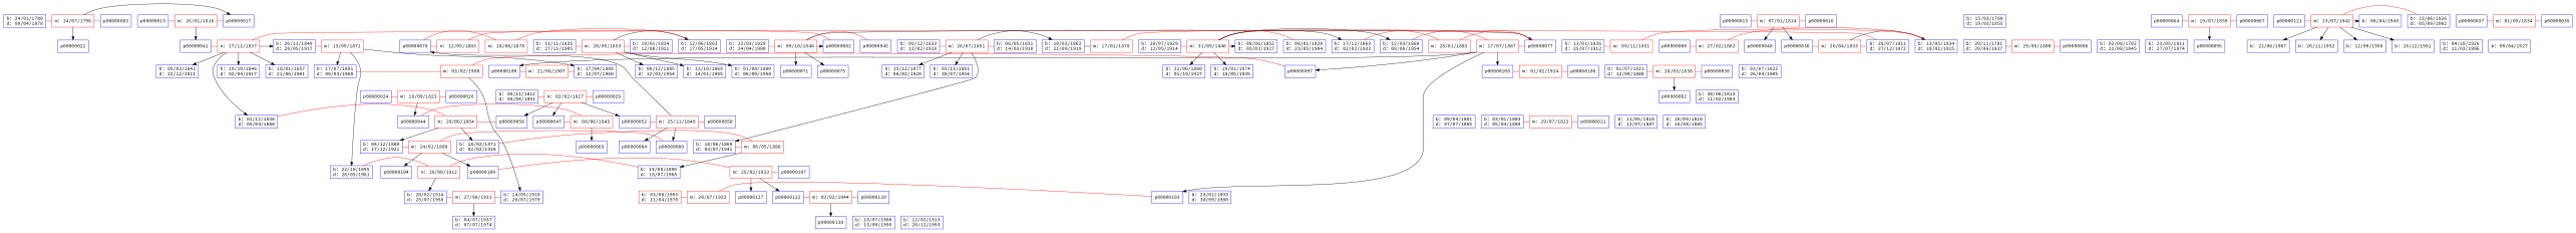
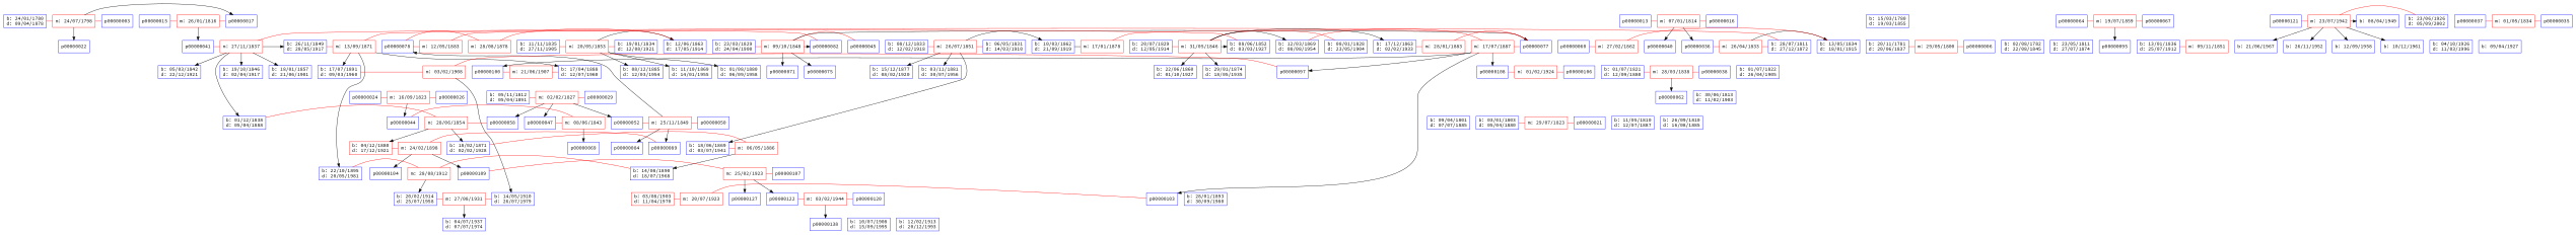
  digraph {
    fontname="Source Code Pro"
    node [color=blue fontname="Source Code Pro" shape=box style=solid]
    edge [arrowhead=none color=red fontname="Source Code Pro"]
    n1 [label="b: 24/01/1780\nd: 09/04/1878"]
    p00000017
    n3 [label="b: 15/03/1780\nd: 19/03/1855"]
    n4 [label="b: 20/11/1781\nd: 20/06/1837"]
    p00000036
    n6 [label="b: 02/08/1782\nd: 22/08/1845"]
    n7 [label="b: 09/04/1801\nd: 07/07/1885"]
    p00000044
    n9 [label="b: 03/01/1803\nd: 05/04/1880"]
    n10 [label="b: 11/05/1810\nd: 12/07/1887"]
    p00000047
    n12 [label="b: 26/09/1810\nd: 16/08/1885"]
    n13 [label="b: 23/03/1829\nd: 24/04/1900"]
    p00000078
    n15 [label="b: 23/05/1811\nd: 27/07/1874"]
    n16 [label="b: 13/05/1834\nd: 18/01/1915"]
    n17 [label="b: 28/07/1811\nd: 27/12/1872"]
    n18 [label="b: 05/11/1812\nd: 05/04/1891"]
    p00000062
    n20 [label="b: 30/06/1813\nd: 11/02/1903"]
    n21 [label="b: 01/07/1821\nd: 12/09/1880"]
    p00000071
    n23 [label="b: 01/07/1822\nd: 26/04/1905"]
    n24 [label="b: 08/01/1828\nd: 23/05/1904"]
    n25 [label="b: 08/06/1852\nd: 03/03/1927"]
    n26 [label="b: 20/07/1829\nd: 12/05/1914"]
    n27 [label="b: 06/05/1831\nd: 14/03/1910"]
    n28 [label="b: 10/03/1862\nd: 21/09/1919"]
    n29 [label="b: 08/12/1833\nd: 12/02/1918"]
    n30 [label="b: 12/06/1863\nd: 17/05/1914"]
    n31 [label="b: 19/01/1834\nd: 12/08/1921"]
    n32 [label="b: 11/11/1835\nd: 27/11/1905"]
    p00000095
    n34 [label="b: 13/01/1836\nd: 25/07/1912"]
    n35 [label="b: 28/01/1893\nd: 30/09/1980"]
    p00000122
    n37 [color=red label="b: 03/08/1903\nd: 11/04/1970"]
    n38 [label="b: 10/07/1908\nd: 15/09/1995"]
    p00000138
    n40 [label="b: 12/02/1913\nd: 20/12/1993"]
    n41 [label="b: 23/06/1926\nd: 05/09/2002"]
    n42 [label="b: 08/04/1949"]
    n43 [label="b: 21/06/1967"]
    n44 [label="b: 04/10/1926\nd: 11/03/1996"]
    n45 [label="b: 09/04/1927"]
    n46 [color=red label="m: 24/07/1798"]
    p00000003
    n48 [color=red label="m: 29/05/1800"]
    p00000006
    p00000013
    n51 [color=red label="m: 07/01/1814"]
    p00000016
    p00000015
    n54 [color=red label="m: 26/01/1816"]
    n55 [color=red label="m: 29/07/1823"]
    p00000021
    p00000024
    n58 [color=red label="m: 16/09/1823"]
    p00000026
    n60 [color=red label="m: 02/02/1827"]
    p00000029
    n62 [color=red label="m: 26/04/1833"]
    p00000041
    n64 [color=red label="m: 27/11/1837"]
    p00000037
    n66 [color=red label="m: 01/05/1834"]
    p00000035
    n68 [color=red label="m: 28/03/1838"]
    p00000038
    n70 [color=red label="m: 08/06/1843"]
    n71 [color=red label="m: 09/10/1848"]
    p00000045
    n73 [color=red label="m: 31/05/1846"]
    p00000052
    n75 [color=red label="m: 25/11/1849"]
    p00000050
    n77 [color=red label="m: 26/07/1851"]
    n78 [color=red label="m: 20/05/1853"]
    n79 [color=red label="m: 09/11/1851"]
    p00000060
    n81 [color=red label="m: 27/02/1862"]
    n82 [label="b: 01/12/1838\nd: 05/04/1888"]
    p00000058
    n84 [color=red label="m: 28/06/1854"]
    p00000064
    n86 [color=red label="m: 19/07/1859"]
    p00000067
    n88 [label="b: 26/11/1849\nd: 28/05/1917"]
    n89 [color=red label="m: 13/09/1871"]
    p00000077
    n91 [color=red label="m: 17/01/1878"]
    n92 [label="b: 17/12/1863\nd: 02/02/1933"]
    n93 [color=red label="m: 28/01/1883"]
    n94 [label="b: 12/03/1869\nd: 08/08/1954"]
    n95 [color=red label="m: 17/07/1887"]
    n96 [color=red label="m: 28/08/1878"]
    p00000082
    n98 [color=red label="m: 12/05/1883"]
    n99 [label="b: 18/02/1871\nd: 02/02/1928"]
    n100 [label="b: 18/06/1869\nd: 03/07/1941"]
    n101 [color=red label="m: 06/05/1886"]
-   n102 [label="b: 04/12/1880\nd: 17/12/1921"]
+   n102 [color=red label="b: 04/12/1880\nd: 17/12/1921"]
    p00000089
    n104 [color=red label="m: 24/02/1898"]
    n105 [label="b: 17/04/1888\nd: 12/07/1960"]
    p00000100
    n107 [color=red label="m: 21/06/1907"]
    n108 [label="b: 17/07/1891\nd: 09/03/1960"]
    p00000097
    n110 [color=red label="m: 03/02/1908"]
    n111 [label="b: 14/08/1890\nd: 18/07/1968"]
    n112 [label="b: 22/10/1895\nd: 20/05/1981"]
    n113 [color=red label="m: 28/08/1912"]
    p00000103
    n115 [color=red label="m: 20/07/1923"]
    p00000108
    n117 [color=red label="m: 01/02/1924"]
    p00000106
    p00000109
    n120 [color=red label="m: 25/02/1923"]
    p00000107
    n122 [label="b: 20/02/1914\nd: 25/07/1958"]
    n123 [label="b: 14/05/1910\nd: 26/07/1979"]
    n124 [color=red label="m: 27/08/1931"]
    n125 [color=red label="m: 03/02/1944"]
    p00000120
    p00000121
    n128 [color=red label="m: 23/07/1942"]
    p00000022
    p00000040
    n131 [label="b: 05/03/1842\nd: 22/12/1921"]
    n132 [label="b: 19/10/1846\nd: 02/04/1917"]
    n133 [label="b: 18/01/1857\nd: 21/06/1901"]
    p00000069
    p00000075
    n136 [label="b: 22/06/1860\nd: 01/10/1927"]
    n137 [label="b: 29/01/1874\nd: 18/05/1935"]
    p00000084
    n139 [label="b: 15/12/1877\nd: 08/02/1920"]
    n140 [label="b: 03/11/1881\nd: 30/07/1956"]
    n141 [label="b: 11/10/1869\nd: 14/01/1955"]
    n142 [label="b: 01/08/1880\nd: 06/09/1958"]
    n143 [label="b: 08/12/1885\nd: 12/03/1954"]
    p00000104
    p00000127
    n146 [label="b: 04/07/1937\nd: 07/07/1974"]
    n147 [label="b: 26/11/1952"]
    n148 [label="b: 12/09/1958"]
    n149 [label="b: 10/12/1961"]
    subgraph sub_1 {
      rank=same
      n1
      p00000017
    }
    subgraph sub_2 {
      rank=same
      p00000017
      n3
    }
    subgraph sub_3 {
      rank=same
      n4
      p00000036
    }
    subgraph sub_4 {
      rank=same
      p00000036
      n6
    }
    subgraph sub_5 {
      rank=same
      n7
      p00000044
    }
    subgraph sub_6 {
      rank=same
      p00000044
      n9
    }
    subgraph sub_7 {
      rank=same
      n10
      p00000047
    }
    subgraph sub_8 {
      rank=same
      p00000047
      n12
    }
    subgraph sub_9 {
      rank=same
      n13
      p00000078
    }
    subgraph sub_10 {
      rank=same
      n15
      n16
    }
    subgraph sub_11 {
      rank=same
      n16
      n17
    }
    subgraph sub_12 {
      rank=same
      n18
      p00000062
    }
    subgraph sub_13 {
      rank=same
      p00000062
      n20
    }
    subgraph sub_14 {
      rank=same
      n21
      p00000071
    }
    subgraph sub_15 {
      rank=same
      p00000071
      n23
    }
    subgraph sub_16 {
      rank=same
      n24
      n25
    }
    subgraph sub_17 {
      rank=same
      p00000078
      n26
    }
    subgraph sub_18 {
      rank=same
      n27
      n28
    }
    subgraph sub_19 {
      rank=same
      n29
      n30
    }
    subgraph sub_20 {
      rank=same
      n30
      n31
    }
    subgraph sub_21 {
      rank=same
      n32
      p00000095
    }
    subgraph sub_22 {
      rank=same
      p00000095
      n34
    }
    subgraph sub_23 {
      rank=same
      n35
      p00000122
    }
    subgraph sub_24 {
      rank=same
      p00000122
      n37
    }
    subgraph sub_25 {
      rank=same
      n38
      p00000138
    }
    subgraph sub_26 {
      rank=same
      p00000138
      n40
    }
    subgraph sub_27 {
      rank=same
      n41
      n42
    }
    subgraph sub_28 {
      rank=same
      n43
      n44
    }
    subgraph sub_29 {
      rank=same
      n43
      n45
    }
    subgraph sub_30 {
      rank=same
      n1
      n46
      p00000003
    }
    subgraph sub_31 {
      rank=same
      n4
      n48
      p00000006
    }
    subgraph sub_32 {
      rank=same
      p00000013
      n51
      p00000016
    }
    subgraph sub_33 {
      rank=same
      p00000017
      p00000015
      n54
    }
    subgraph sub_34 {
      rank=same
      n9
      n55
      p00000021
    }
    subgraph sub_35 {
      rank=same
      p00000024
      n58
      p00000026
    }
    subgraph sub_36 {
      rank=same
      n18
      n60
      p00000029
    }
    subgraph sub_37 {
      rank=same
      p00000036
      n17
      n62
    }
    subgraph sub_38 {
      rank=same
      n17
      p00000041
      n64
    }
    subgraph sub_39 {
      rank=same
      p00000037
      n66
      p00000035
    }
    subgraph sub_40 {
      rank=same
      n21
      n68
      p00000038
    }
    subgraph sub_41 {
      rank=same
      p00000044
      p00000047
      n70
    }
    subgraph sub_42 {
      rank=same
      n13
      n71
      p00000045
    }
    subgraph sub_43 {
      rank=same
      n24
      n26
      n73
    }
    subgraph sub_44 {
      rank=same
      p00000052
      n75
      p00000050
    }
    subgraph sub_45 {
      rank=same
      n27
      n29
      n77
    }
    subgraph sub_46 {
      rank=same
      n31
      n32
      n78
    }
    subgraph sub_47 {
      rank=same
      n16
      n34
      n79
    }
    subgraph sub_48 {
      rank=same
      n16
      p00000060
      n81
    }
    subgraph sub_49 {
      rank=same
      n82
      p00000058
      n84
    }
    subgraph sub_50 {
      rank=same
      p00000064
      n86
      p00000067
    }
    subgraph sub_51 {
      rank=same
      n25
      n88
      n89
    }
    subgraph sub_52 {
      rank=same
      n28
      p00000077
      n91
    }
    subgraph sub_53 {
      rank=same
      p00000077
      n92
      n93
    }
    subgraph sub_54 {
      rank=same
      p00000077
      n94
      n95
    }
    subgraph sub_55 {
      rank=same
      p00000078
      n30
      n96
    }
    subgraph sub_56 {
      rank=same
      p00000078
      p00000082
      n98
    }
    subgraph sub_57 {
      rank=same
      n99
      n100
      n101
    }
    subgraph sub_58 {
      rank=same
      n102
      p00000089
      n104
    }
    subgraph sub_59 {
      rank=same
      n105
      p00000100
      n107
    }
    subgraph sub_60 {
      rank=same
      n108
      p00000097
      n110
    }
    subgraph sub_61 {
      rank=same
      n111
      n112
      n113
    }
    subgraph sub_62 {
      rank=same
      n37
      p00000103
      n115
    }
    subgraph sub_63 {
      rank=same
      p00000108
      n117
      p00000106
    }
    subgraph sub_64 {
      rank=same
      p00000109
      n120
      p00000107
    }
    subgraph sub_65 {
      rank=same
      n122
      n123
      n124
    }
    subgraph sub_66 {
      rank=same
      p00000122
      n125
      p00000120
    }
    subgraph sub_67 {
      rank=same
      n41
      p00000121
      n128
    }
    n1 -> n46
    n4 -> n48
    p00000036 -> n62
    n9 -> n55
    p00000047 -> n70
    n13 -> n71
    p00000078 -> n96
    p00000078 -> n98
    n18 -> n60
    n21 -> n68
    n26 -> n73
    n28 -> n91 [color=black]
    n29 -> n77
    n32 -> n78
    n34 -> n79
    p00000122 -> n125
    n37 -> n115
    n46 -> p00000017 [arrowhead="" color=""]
    n46 -> p00000003
    n46 -> p00000022 [arrowhead="" color=""]
    n48 -> p00000006
    p00000013 -> n51
    n51 -> p00000036 [arrowhead="" color=""]
    n51 -> p00000016
    n51 -> p00000040 [arrowhead="" color=""]
    p00000015 -> n54
    n54 -> p00000017
    n54 -> p00000041 [arrowhead="" color=""]
    n55 -> p00000021
    p00000024 -> n58
    n58 -> p00000044 [arrowhead="" color=""]
    n58 -> p00000026
    n60 -> p00000047 [arrowhead="" color=""]
    n60 -> p00000029
    n60 -> p00000052 [arrowhead="" color=""]
    n60 -> p00000058 [arrowhead="" color=""]
    n62 -> n16 [arrowhead="" color=""]
    n62 -> n17
    p00000041 -> n64
    n64 -> n17
    n64 -> n82 [arrowhead="" color=""]
    n64 -> n88 [arrowhead="" color=""]
    n64 -> n131 [arrowhead="" color=""]
    n64 -> n132 [arrowhead="" color=""]
    n64 -> n133 [arrowhead="" color=""]
    p00000037 -> n66
    n66 -> p00000035
    n68 -> p00000062 [arrowhead="" color=""]
    n68 -> p00000038
    n70 -> p00000044
    n70 -> p00000069 [arrowhead="" color=""]
    n71 -> p00000071 [arrowhead="" color=""]
    n71 -> p00000045
    n71 -> p00000077 [arrowhead="" color=""]
    n71 -> p00000082 [arrowhead="" color=""]
    n71 -> p00000075 [arrowhead="" color=""]
    n73 -> n24
    n73 -> n25 [arrowhead="" color=""]
    n73 -> n92 [arrowhead="" color=""]
    n73 -> n94 [arrowhead="" color=""]
    n73 -> n136 [arrowhead="" color=""]
    n73 -> n137 [arrowhead="" color=""]
    p00000052 -> n75
    n75 -> p00000078 [arrowhead="" color=""]
    n75 -> p00000050
    n75 -> p00000089 [arrowhead="" color=""]
    n75 -> p00000084 [arrowhead="" color=""]
    n77 -> n27
    n77 -> n28 [arrowhead="" color=""]
    n77 -> n100 [arrowhead="" color=""]
    n77 -> n139 [arrowhead="" color=""]
    n77 -> n140 [arrowhead="" color=""]
    n78 -> n30 [arrowhead="" color=""]
    n78 -> n31
    n78 -> n141 [arrowhead="" color=""]
    n78 -> n142 [arrowhead="" color=""]
    n78 -> n143 [arrowhead="" color=""]
-   n79 -> n16
    p00000060 -> n81
    n81 -> n16
    p00000058 -> n84
    n84 -> n82
    n84 -> n99 [arrowhead="" color=""]
    n84 -> n102 [arrowhead="" color=""]
    p00000064 -> n86
    n86 -> p00000095 [arrowhead="" color=""]
    n86 -> p00000067
    n88 -> n89
+   n89 -> n25
    n89 -> n105 [arrowhead="" color=""]
    n89 -> n108 [arrowhead="" color=""]
    n89 -> n112 [arrowhead="" color=""]
    n91 -> p00000077
    n92 -> n93
    n93 -> p00000077
    n94 -> n95
    n95 -> p00000077
    n95 -> p00000100 [arrowhead="" color=""]
    n95 -> p00000097 [arrowhead="" color=""]
    n95 -> p00000103 [arrowhead="" color=""]
    n95 -> p00000108 [arrowhead="" color=""]
    n96 -> n30
    n98 -> p00000082
    n100 -> n101
    n101 -> n99
    n101 -> n111 [arrowhead="" color=""]
    n102 -> n104
    n104 -> p00000089
    n104 -> p00000109 [arrowhead="" color=""]
    n104 -> p00000104 [arrowhead="" color=""]
    p00000100 -> n107
    n107 -> n105
    p00000097 -> n110
    n110 -> n108
    n110 -> n123 [arrowhead="" color=""]
    n112 -> n113
    n113 -> n111
    n113 -> n122 [arrowhead="" color=""]
    n115 -> p00000103
    p00000108 -> n117
    n117 -> p00000106
    p00000109 -> n120
    n120 -> p00000122 [arrowhead="" color=""]
    n120 -> p00000107
    n120 -> p00000127 [arrowhead="" color=""]
    n122 -> n124
    n124 -> n123
    n124 -> n146 [arrowhead="" color=""]
    n125 -> p00000138 [arrowhead="" color=""]
    n125 -> p00000120
    p00000121 -> n128
    n128 -> n41
    n128 -> n42 [arrowhead="" color=""]
    n128 -> n43 [arrowhead="" color=""]
    n128 -> n147 [arrowhead="" color=""]
    n128 -> n148 [arrowhead="" color=""]
    n128 -> n149 [arrowhead="" color=""]
  }
